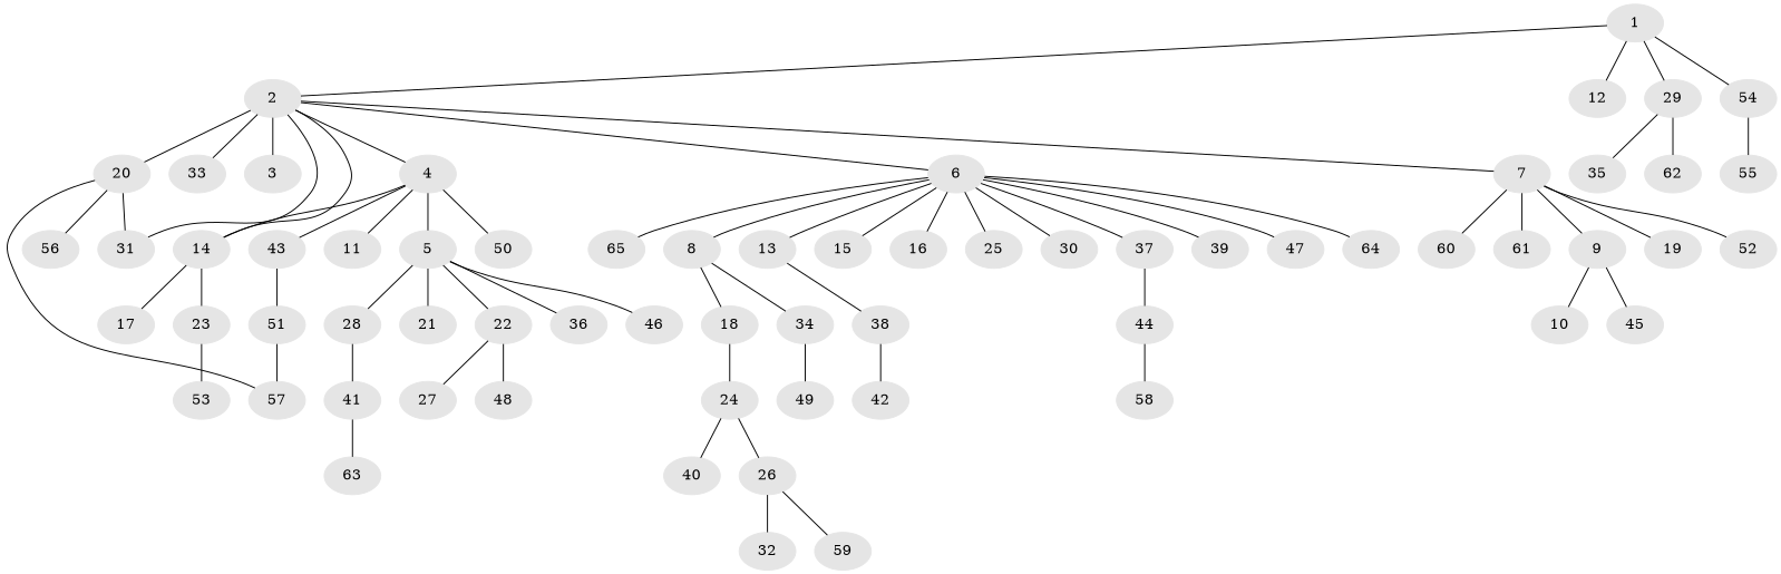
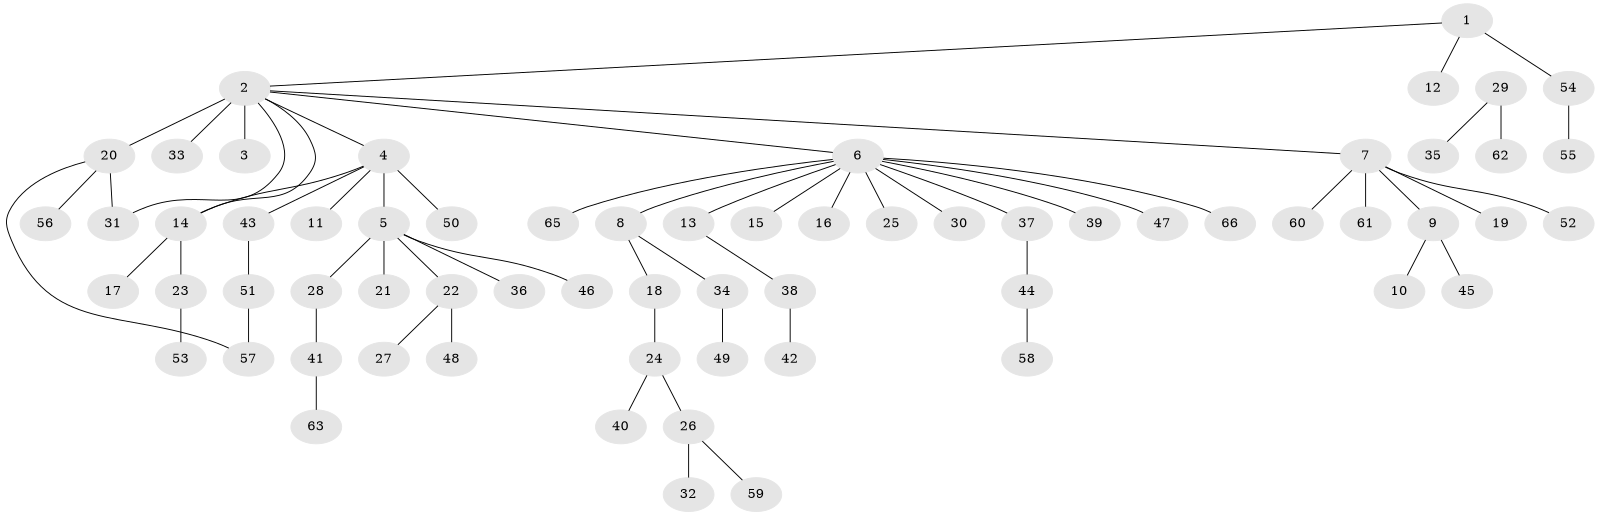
  graph {
    node [color=gray90 style=filled]
    edge [weight=1.0]
    1
    2
    12
    29
    54
    3
    4
    6
    7
    14
    20
    31
    33
    35
    62
    55
    5
    11
    43
    50
    8
    13
    15
    16
    25
    30
    37
    39
    47
-   64
+   64 [label=66]
    65
    9
    19
    52
    60
    61
    17
    23
    56
    57
    21
    22
    28
    36
    46
    51
    27
    48
    41
    18
    34
    38
    44
    42
    10
    45
    24
    49
    53
    26
    40
    32
    59
    63
    58
    1 -- 2
    1 -- 12
-   1 -- 29
    1 -- 54
    2 -- 3 [weight=10.0]
    2 -- 4
    2 -- 6
    2 -- 7
    2 -- 14
    2 -- 20
    2 -- 31
    2 -- 33
    29 -- 35
    29 -- 62 [weight=2.0]
    54 -- 55 [weight=2.0]
    4 -- 14
    4 -- 5
    4 -- 11
    4 -- 43
    4 -- 50
    6 -- 8
    6 -- 13
    6 -- 15
    6 -- 16
    6 -- 25
    6 -- 30
    6 -- 37
    6 -- 39
    6 -- 47
    6 -- 64
    6 -- 65
    7 -- 9
    7 -- 19
    7 -- 52
    7 -- 60
    7 -- 61
    14 -- 17
    14 -- 23
    20 -- 31 [weight=3.0]
    20 -- 56
    20 -- 57
    5 -- 21 [weight=6.0]
    5 -- 22
    5 -- 28
    5 -- 36
    5 -- 46
    43 -- 51
    8 -- 18
    8 -- 34
    13 -- 38
    37 -- 44
    9 -- 10
    9 -- 45
    23 -- 53
    22 -- 27
    22 -- 48 [weight=4.0]
    28 -- 41
    51 -- 57
    41 -- 63
    18 -- 24
    34 -- 49 [weight=2.0]
    38 -- 42 [weight=2.0]
    44 -- 58
    24 -- 26
    24 -- 40
    26 -- 32 [weight=2.0]
    26 -- 59
  }
